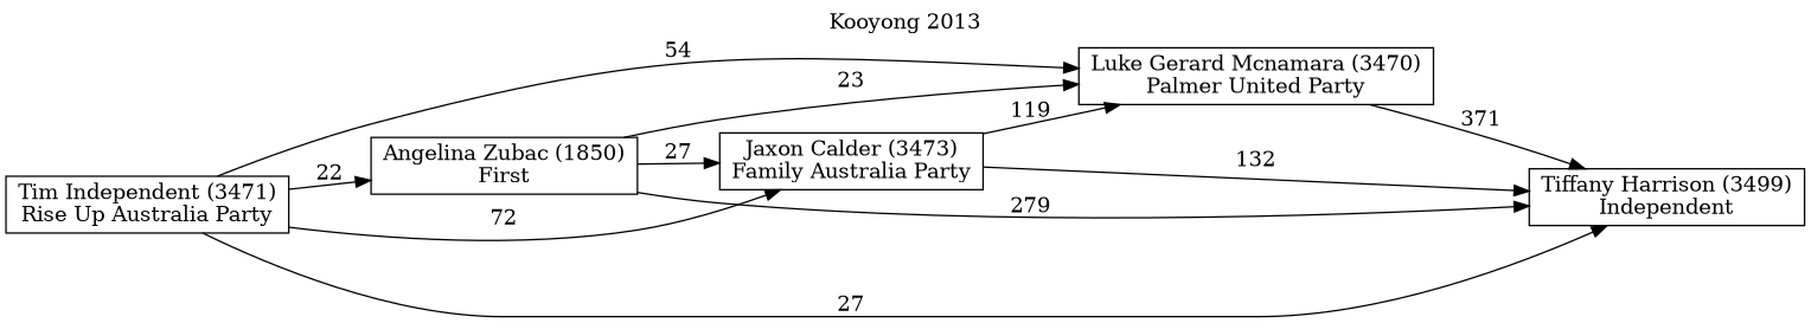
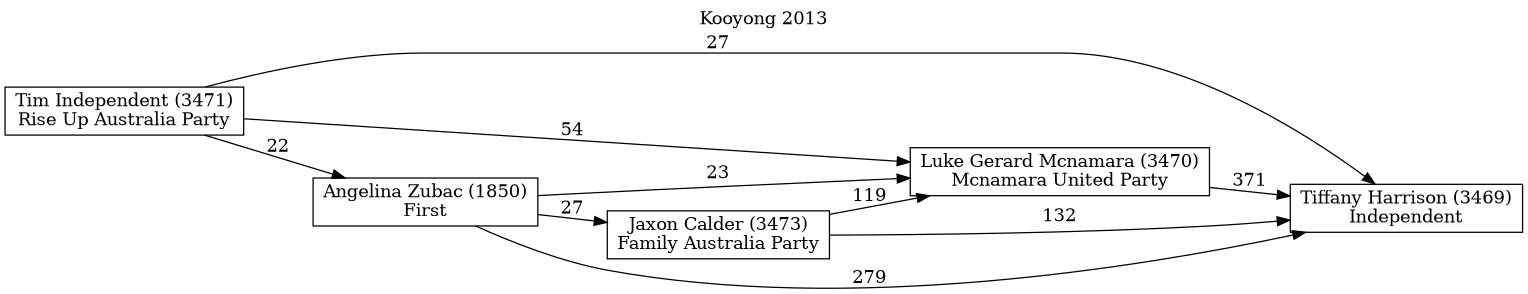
  digraph {
    label="Kooyong 2013"
    labelloc=t
    mclimit=10
    rankdir=LR
    node [shape=box]
-   n1 [label="Tiffany Harrison (3499)\nIndependent"]
-   n2 [label="Luke Gerard Mcnamara (3470)\nPalmer United Party"]
+   n1 [label="Tiffany Harrison (3469)\nIndependent"]
+   n2 [label="Luke Gerard Mcnamara (3470)\nMcnamara United Party"]
    n3 [label="Jaxon Calder (3473)\nFamily Australia Party"]
    n4 [label="Angelina Zubac (1850)\nFirst"]
    n5 [label="Tim Independent (3471)\nRise Up Australia Party"]
    n2 -> n1 [label=371]
    n3 -> n1 [label=132]
    n3 -> n2 [label=119]
    n4 -> n1 [label=279]
    n4 -> n2 [label=23]
    n4 -> n3 [label=27]
    n5 -> n1 [label=27]
    n5 -> n2 [label=54]
-   n5 -> n3 [label=72]
    n5 -> n4 [label=22]
  }
